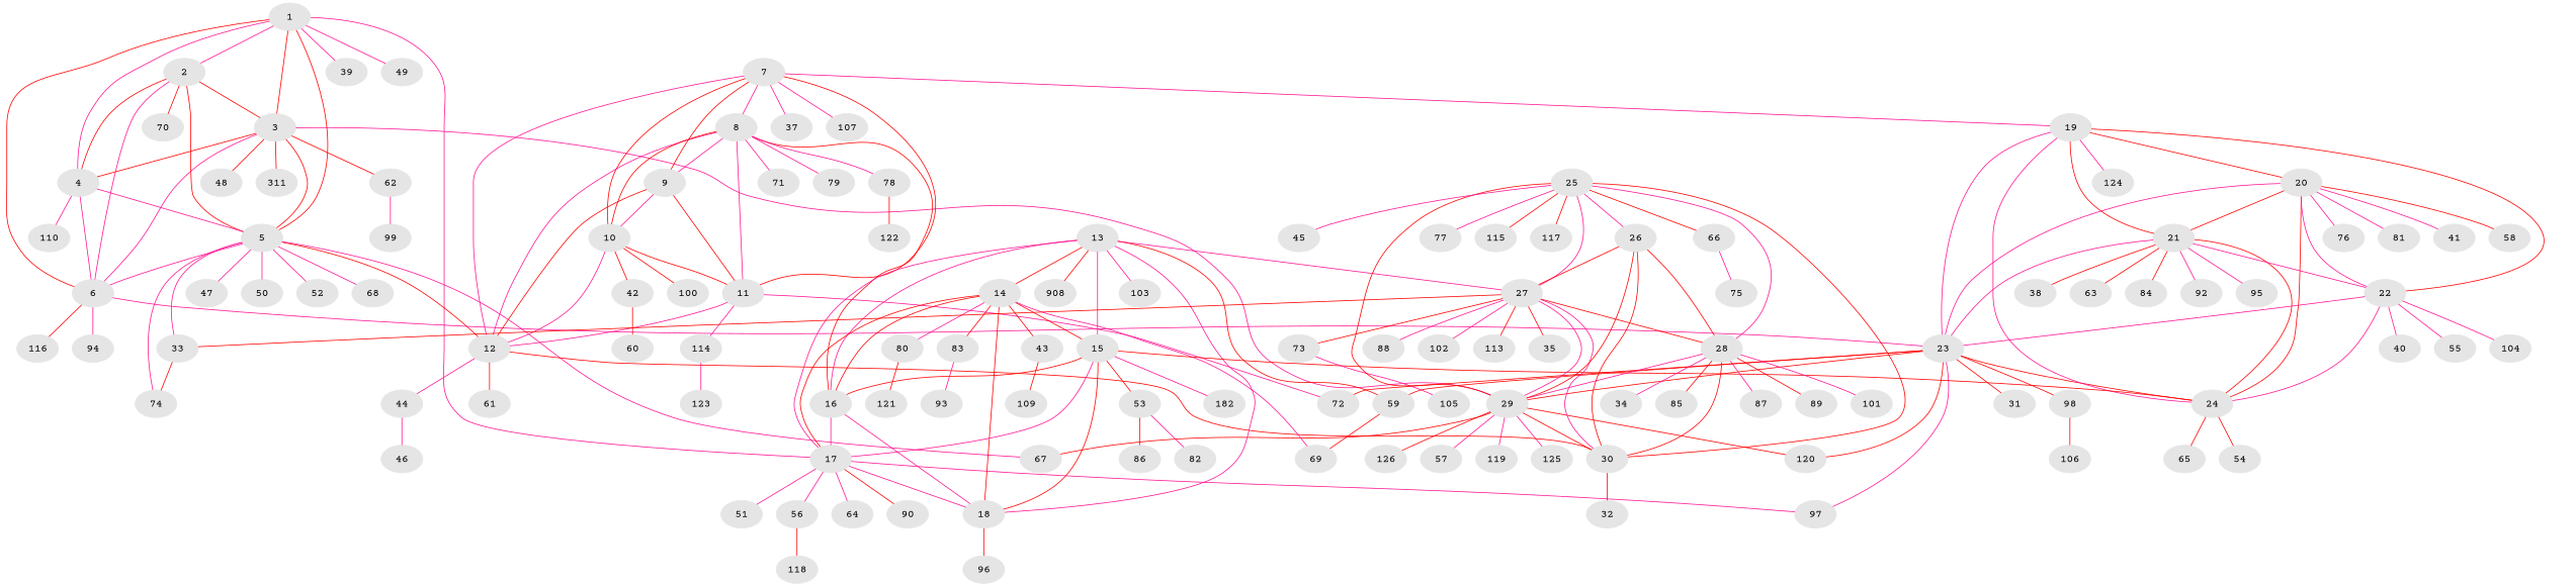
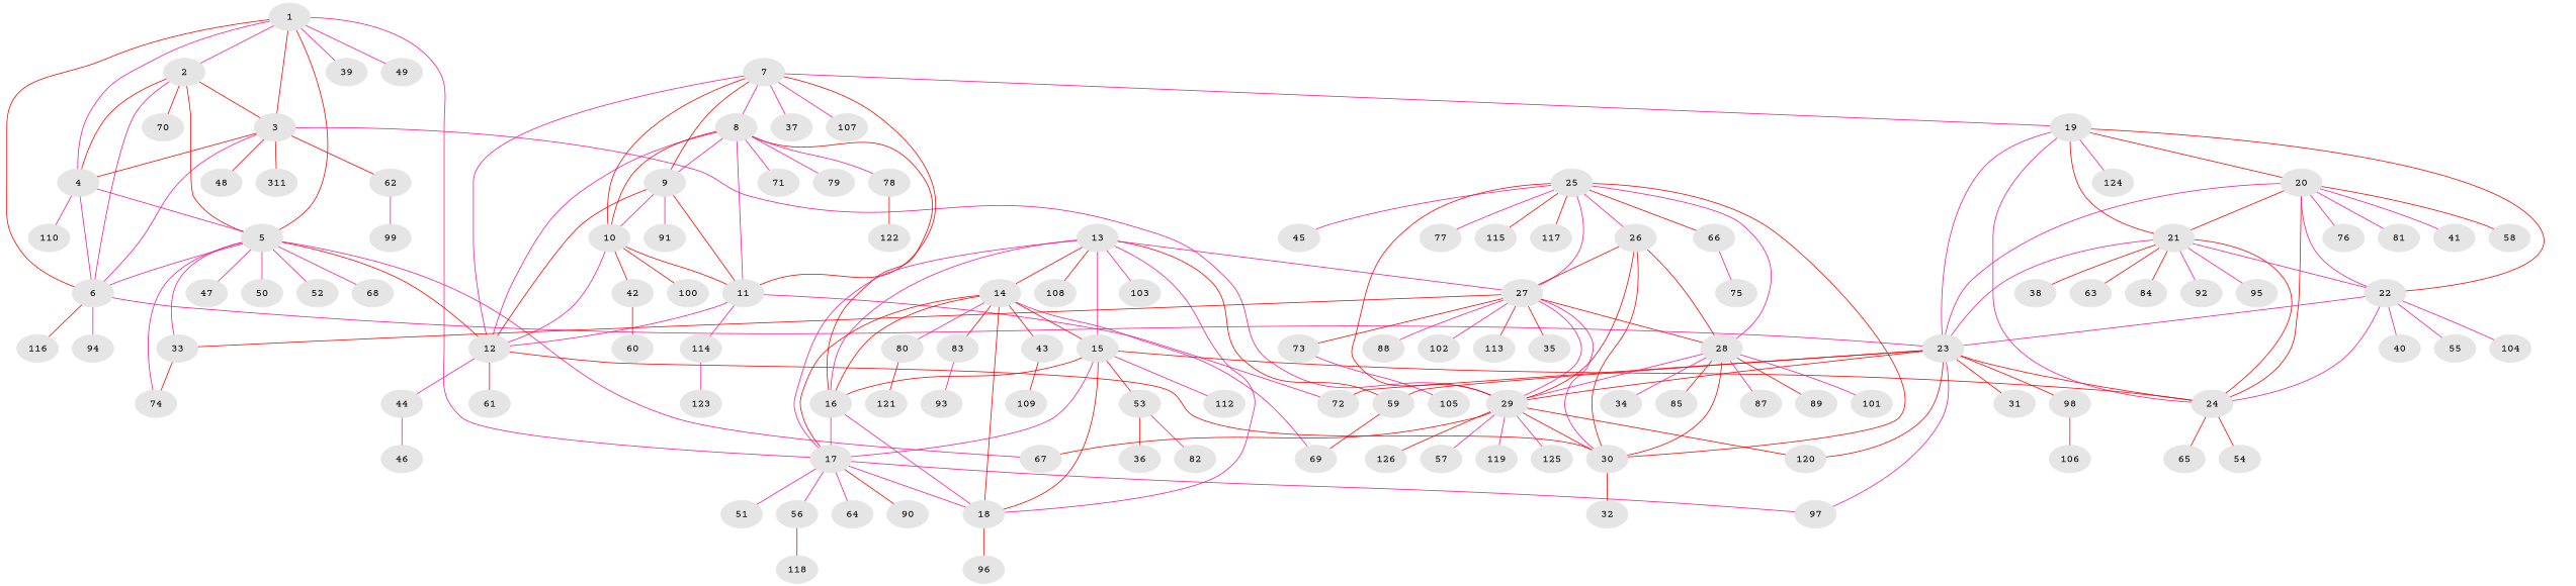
  graph {
    fontname="Courier Prime"
    node [color=gray90 fontname="Courier Prime" style=filled]
    edge [color=deeppink fontname="Courier Prime"]
    1
    2
    3
    4
    5
    6
    17
    39
    49
    70
    29
    48
    62
    n14 [label=311]
    110
    12
    33
    47
    50
    52
    67
    68
    74
    23
    94
    116
    18
    51
    56
    64
    90
    97
    30
    120
    57
    119
    125
    126
    99
    44
    61
    72
    59
    24
    31
    98
    7
    8
    9
    10
    11
    19
    37
    107
    16
    71
    78
    79
+   91
    42
    100
    114
    20
    21
    22
    124
    122
    60
    123
    32
    46
    13
    14
    15
    27
    103
-   108 [label=908]
+   108
    43
    69
    80
    83
    53
-   112 [label=182]
+   112
    96
    28
    35
    73
    88
    102
    113
    109
    121
    93
    54
    65
    82
-   86
+   86 [label=36]
    118
    41
    58
    76
    81
    38
    63
    84
    92
    95
    40
    55
    104
    106
    25
    26
    45
    66
    77
    115
    117
    34
    85
    87
    89
    101
    75
    105
    1 -- 2
    1 -- 3 [color=red]
    1 -- 4
    1 -- 5 [color=red]
    1 -- 6 [color=red]
    1 -- 17
    1 -- 39
    1 -- 49
    2 -- 3 [color=red]
    2 -- 4 [color=red]
    2 -- 5 [color=red]
    2 -- 6
    2 -- 70 [color=red]
    3 -- 4 [color=red]
-   3 -- 5 [color=red]
    3 -- 6
    3 -- 29
    3 -- 48 [color=red]
    3 -- 62 [color=red]
    3 -- n14 [color=red]
    4 -- 5
    4 -- 6
    4 -- 110
    5 -- 6
    5 -- 12 [color=red]
    5 -- 33
    5 -- 47
    5 -- 50
    5 -- 52
    5 -- 67
    5 -- 68
    5 -- 74
    6 -- 23
    6 -- 94
    6 -- 116 [color=red]
    17 -- 18
    17 -- 51
    17 -- 56
    17 -- 64
    17 -- 90 [color=red]
    17 -- 97
    29 -- 67 [color=red]
    29 -- 30 [color=red]
    29 -- 120 [color=red]
    29 -- 57
    29 -- 119
    29 -- 125
    29 -- 126 [color=red]
    62 -- 99
    12 -- 30 [color=red]
    12 -- 44
    12 -- 61 [color=red]
    33 -- 74 [color=red]
    23 -- 29 [color=red]
    23 -- 97
    23 -- 120 [color=red]
    23 -- 72 [color=red]
    23 -- 59 [color=red]
    23 -- 24 [color=red]
    23 -- 31 [color=red]
    23 -- 98 [color=red]
    18 -- 96 [color=red]
    56 -- 118 [color=red]
    30 -- 32 [color=red]
    44 -- 46
    59 -- 69 [color=red]
    24 -- 54 [color=red]
    24 -- 65 [color=red]
    98 -- 106 [color=red]
    7 -- 12
    7 -- 8
    7 -- 9 [color=red]
    7 -- 10 [color=red]
    7 -- 11 [color=red]
    7 -- 19
    7 -- 37
    7 -- 107
    8 -- 12
    8 -- 9
    8 -- 10 [color=red]
    8 -- 11
    8 -- 16 [color=red]
    8 -- 71
    8 -- 78
    8 -- 79
    9 -- 12 [color=red]
    9 -- 10
    9 -- 11 [color=red]
+   9 -- 91
    10 -- 12
    10 -- 11 [color=red]
    10 -- 42 [color=red]
    10 -- 100 [color=red]
    11 -- 12
    11 -- 72
    11 -- 114
    19 -- 23
    19 -- 24
    19 -- 20 [color=red]
    19 -- 21 [color=red]
    19 -- 22 [color=red]
    19 -- 124
    16 -- 17
    16 -- 18
    78 -- 122 [color=red]
    42 -- 60 [color=red]
    114 -- 123
    20 -- 23
    20 -- 24 [color=red]
    20 -- 21 [color=red]
    20 -- 22
    20 -- 41
    20 -- 58 [color=red]
    20 -- 76
    20 -- 81
    21 -- 23
    21 -- 24 [color=red]
    21 -- 22
    21 -- 38 [color=red]
    21 -- 63 [color=red]
    21 -- 84 [color=red]
    21 -- 92
    21 -- 95
    22 -- 23
    22 -- 24
    22 -- 40
    22 -- 55
    22 -- 104
    13 -- 17
    13 -- 18
    13 -- 59 [color=red]
    13 -- 16
    13 -- 14 [color=red]
    13 -- 15
    13 -- 27
    13 -- 103
    13 -- 108 [color=red]
    14 -- 17 [color=red]
    14 -- 18 [color=red]
    14 -- 16 [color=red]
    14 -- 15 [color=red]
    14 -- 43 [color=red]
    14 -- 69
    14 -- 80
    14 -- 83 [color=red]
    15 -- 17
    15 -- 18 [color=red]
    15 -- 24 [color=red]
    15 -- 16 [color=red]
    15 -- 53 [color=red]
    15 -- 112
    27 -- 29
    27 -- 33 [color=red]
    27 -- 30
    27 -- 28 [color=red]
    27 -- 35 [color=red]
    27 -- 73 [color=red]
    27 -- 88
    27 -- 102
    27 -- 113 [color=red]
    43 -- 109 [color=red]
    80 -- 121 [color=red]
    83 -- 93
    53 -- 82
    53 -- 86 [color=red]
    28 -- 29
    28 -- 30 [color=red]
    28 -- 34
    28 -- 85 [color=red]
    28 -- 87
    28 -- 89 [color=red]
    28 -- 101
    73 -- 105
    25 -- 29 [color=red]
    25 -- 30 [color=red]
    25 -- 27
    25 -- 28
    25 -- 26
    25 -- 45
    25 -- 66 [color=red]
    25 -- 77
    25 -- 115 [color=red]
    25 -- 117 [color=red]
    26 -- 29 [color=red]
    26 -- 30 [color=red]
    26 -- 27 [color=red]
    26 -- 28 [color=red]
    66 -- 75
  }
